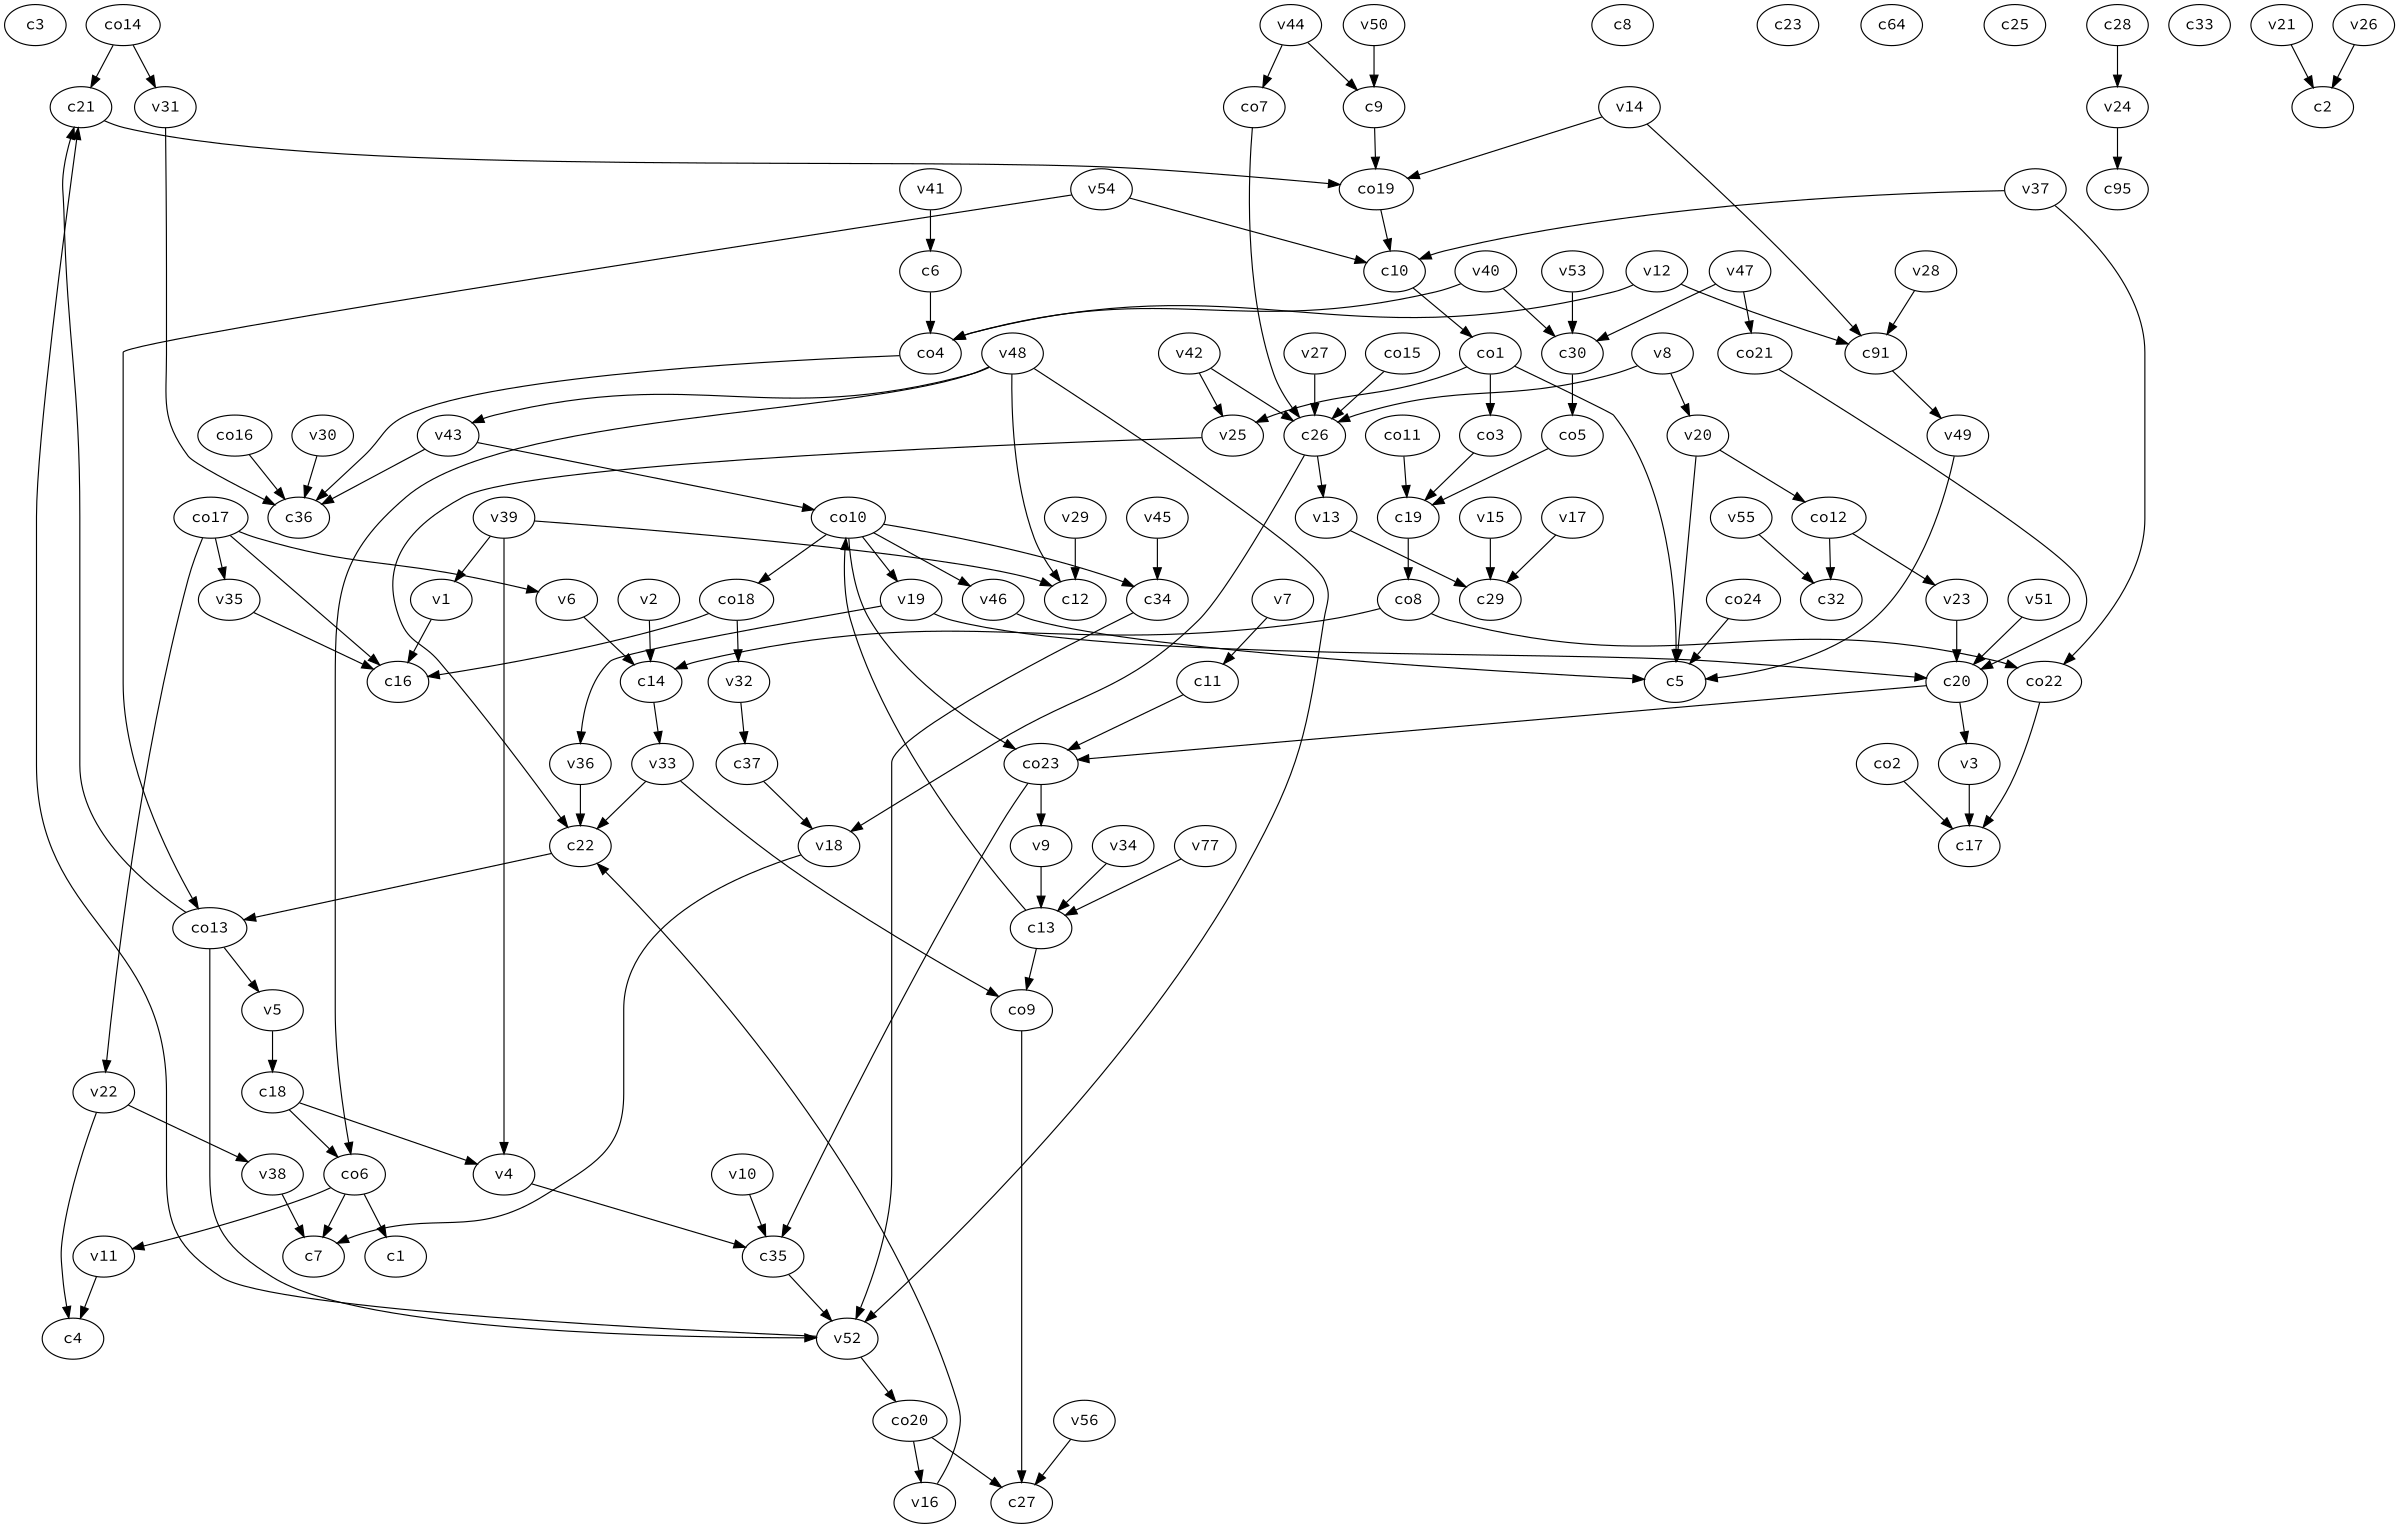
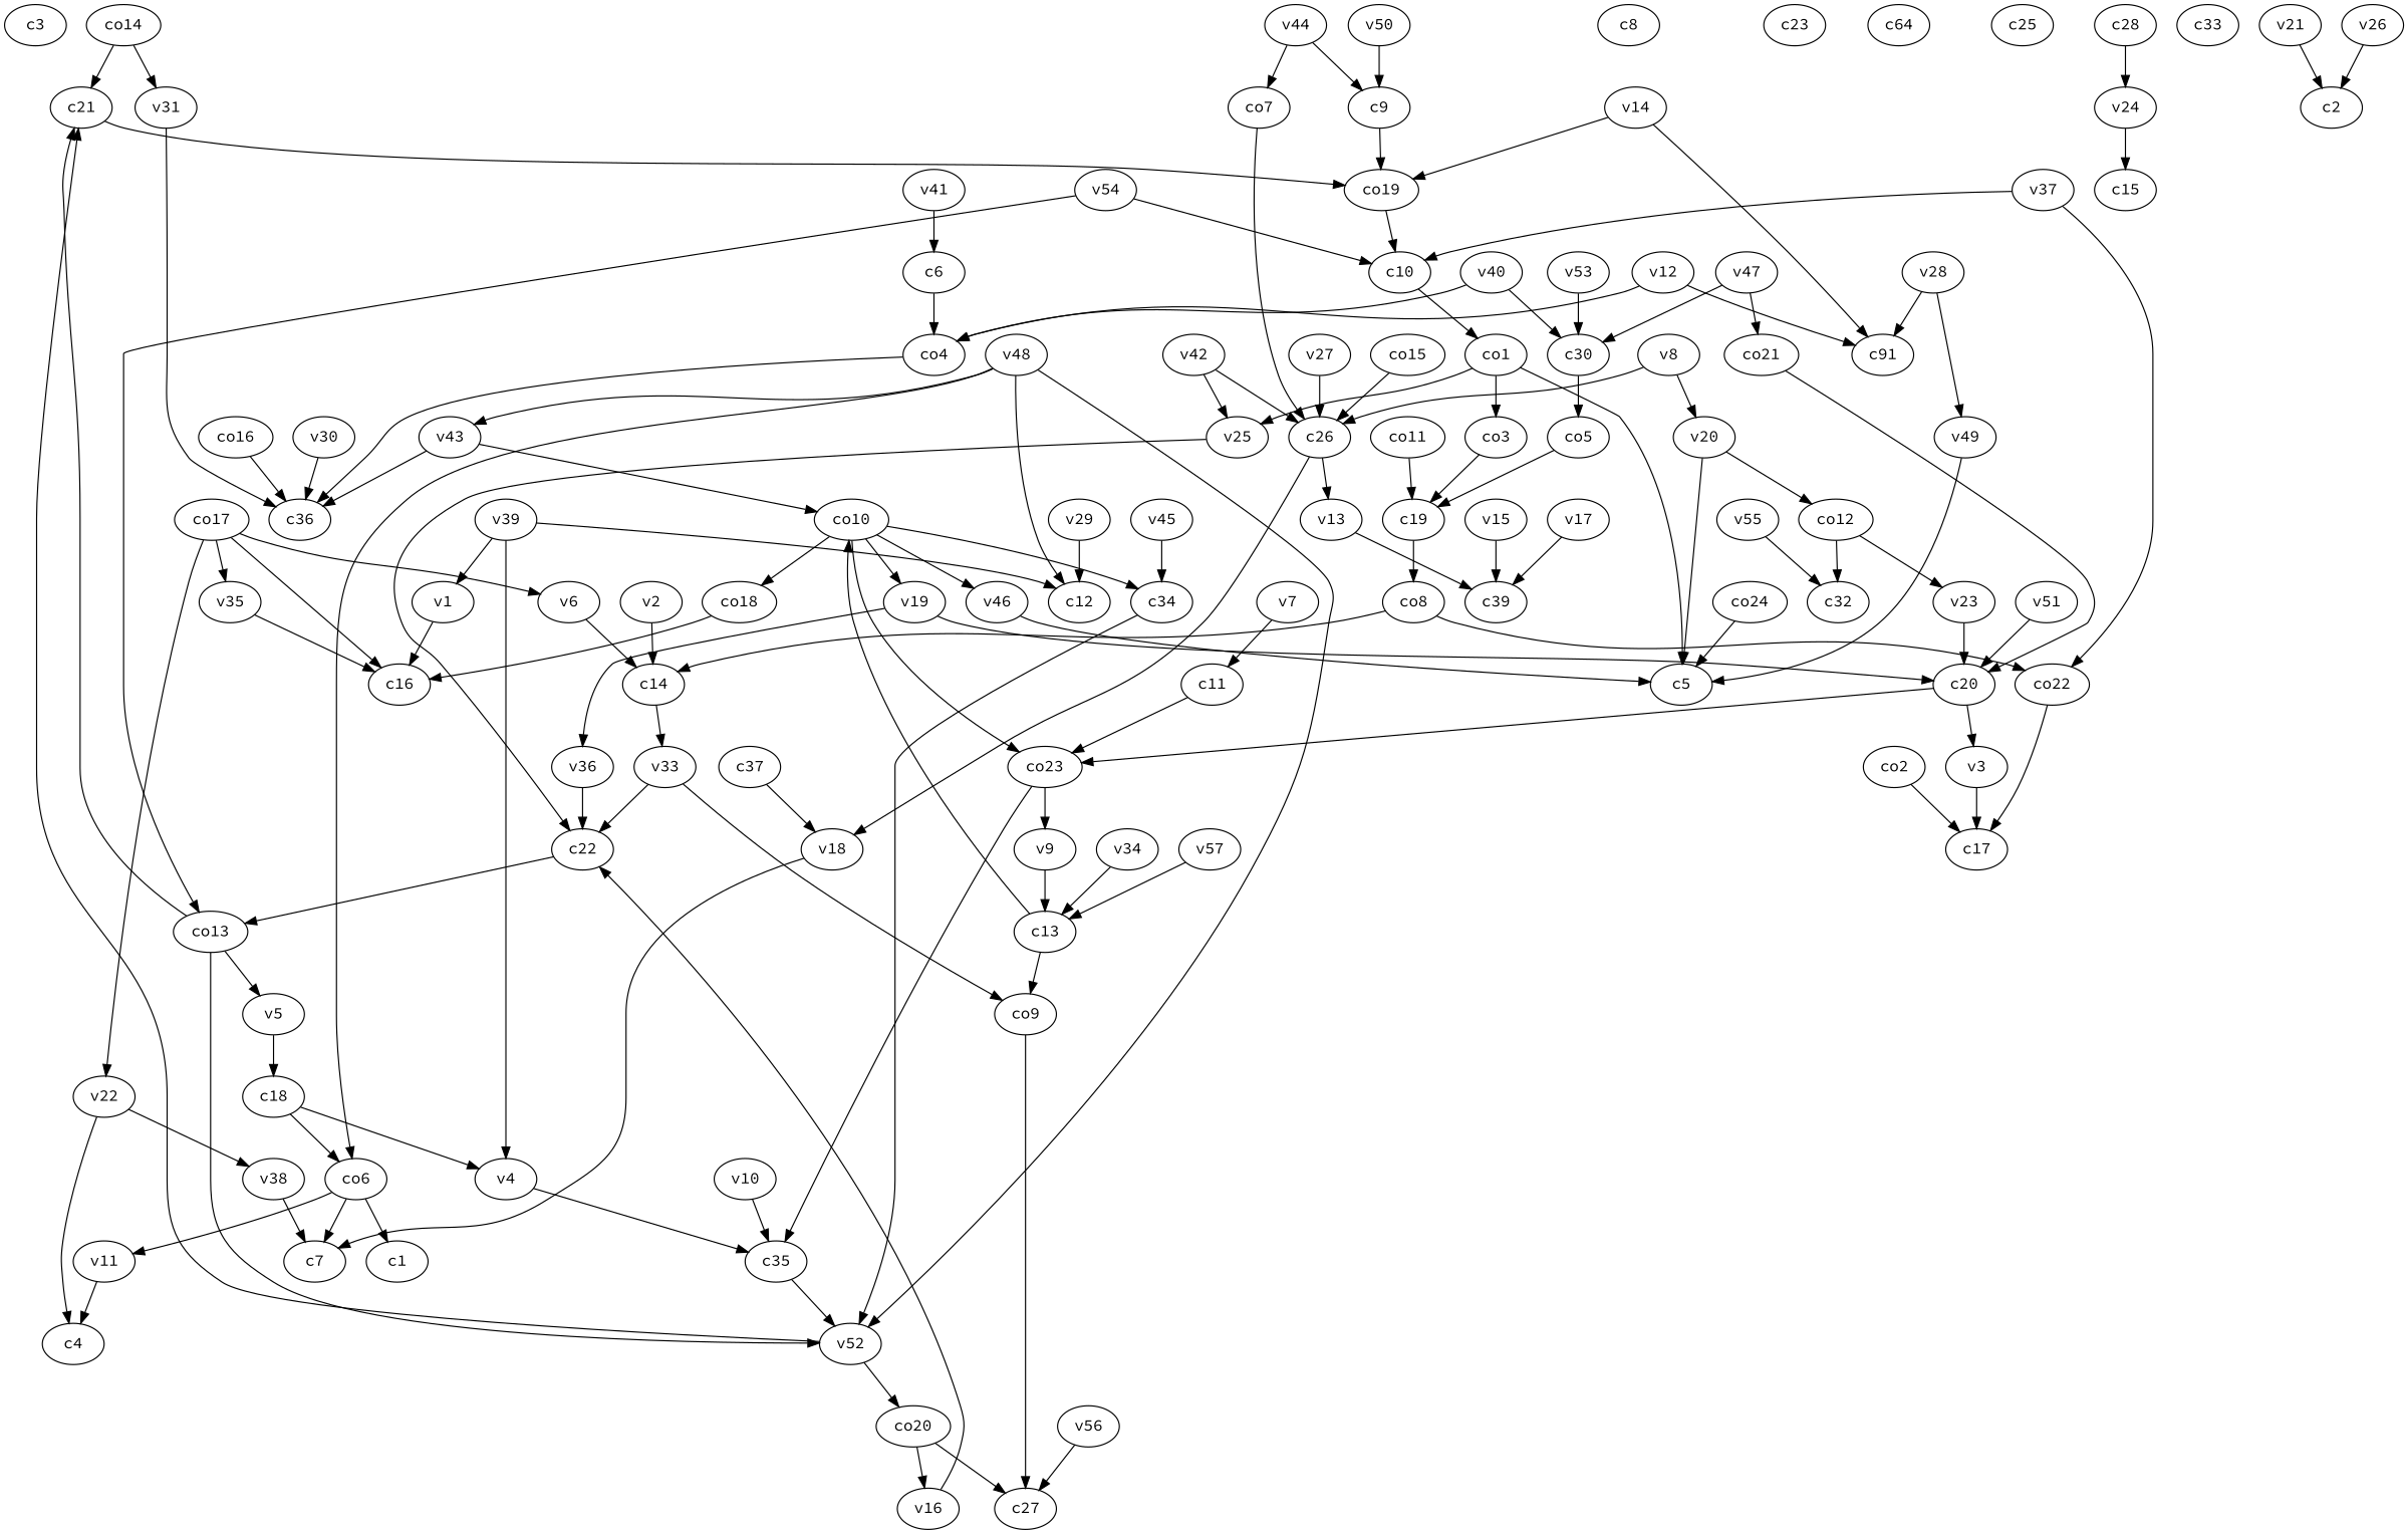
  strict digraph {
    fontname="Source Code Pro"
    node [fontname="Source Code Pro"]
    edge [fontname="Source Code Pro" weight=1]
    c3
    c6
    co4
    c36
    c8
    c9
    co19
    c10
    co1
    c5
    v25
    co3
    c11
    co23
    c35
    v9
    c13
    co9
    co10
    c27
    c34
    v19
    v46
    co18
    c14
    v33
    c22
    c18
    v4
    co6
    v11
    c7
    c1
    c19
    co8
    co22
    c20
    v3
    c17
    c21
    co13
    v52
    v5
    c23
    n45 [label=c64]
    c25
    c26
    v13
    v18
-   c29
+   c29 [label=c39]
    c28
    v24
-   c15 [label=c95]
+   c15
    c30
    co5
    n56 [label=c91]
    v49
    c33
    co20
    c37
    v1
    c16
    v2
    v6
    v7
    v8
    v20
    co12
    v10
    c4
    v12
    v14
    v15
    v16
    v17
    v36
    v23
    c32
    v21
    c2
    v22
    v38
    v26
    v27
    v28
    v29
    c12
    v30
    v31
-   v32
    v34
    v35
    v37
    v39
    v40
    v41
    v42
    v43
    v44
    co7
    v45
    v47
    co21
    v48
    v50
    v51
    v53
    v54
    v55
    v56
-   v57 [label=v77]
+   v57
    co2
    co11
    co14
    co15
    co16
    co17
    co24
    c6 -> co4
    co4 -> c36
    c9 -> co19
    co19 -> c10
    c10 -> co1
    co1 -> c5
    co1 -> v25
    co1 -> co3
    v25 -> c22
    co3 -> c19
    c11 -> co23
    co23 -> c35
    co23 -> v9
    c35 -> v52
    v9 -> c13
    c13 -> co9
    c13 -> co10
    co9 -> c27
    co10 -> co23
    co10 -> c34
    co10 -> v19
    co10 -> v46
    co10 -> co18
    c34 -> v52
    v19 -> c20
    v19 -> v36
    v46 -> c5
    co18 -> c16
-   co18 -> v32
    c14 -> v33
    v33 -> co9
    v33 -> c22
    c22 -> co13
    c18 -> v4
    c18 -> co6
    v4 -> c35
    co6 -> v11
    co6 -> c7
    co6 -> c1
    v11 -> c4
    c19 -> co8
    co8 -> c14
    co8 -> co22
    co22 -> c17
    c20 -> co23
    c20 -> v3
    v3 -> c17
    c21 -> co19
    co13 -> c21
    co13 -> v52
    co13 -> v5
    v52 -> c21
    v52 -> co20
    v5 -> c18
    c26 -> v13
    c26 -> v18
    v13 -> c29
    v18 -> c7
    c28 -> v24
    v24 -> c15
    c30 -> co5
    co5 -> c19
-   n56 -> v49
+   v28 -> v49
    v49 -> c5
    co20 -> c27
    co20 -> v16
    c37 -> v18
    v1 -> c16
    v2 -> c14
    v6 -> c14
    v7 -> c11
    v8 -> c26
    v8 -> v20
    v20 -> c5
    v20 -> co12
    co12 -> v23
    co12 -> c32
    v10 -> c35
    v12 -> co4
    v12 -> n56
    v14 -> co19
    v14 -> n56
    v15 -> c29
    v16 -> c22
    v17 -> c29
    v36 -> c22
    v23 -> c20
    v21 -> c2
    v22 -> c4
    v22 -> v38
    v38 -> c7
    v26 -> c2
    v27 -> c26
    v28 -> n56
    v29 -> c12
    v30 -> c36
    v31 -> c36
-   v32 -> c37
    v34 -> c13
    v35 -> c16
    v37 -> c10
    v37 -> co22
    v39 -> v4
    v39 -> v1
    v39 -> c12
    v40 -> co4
    v40 -> c30
    v41 -> c6
    v42 -> v25
    v42 -> c26
    v43 -> c36
    v43 -> co10
    v44 -> c9
    v44 -> co7
    co7 -> c26
    v45 -> c34
    v47 -> c30
    v47 -> co21
    co21 -> c20
    v48 -> co6
    v48 -> v52
    v48 -> c12
    v48 -> v43
    v50 -> c9
    v51 -> c20
    v53 -> c30
    v54 -> c10
    v54 -> co13
    v55 -> c32
    v56 -> c27
    v57 -> c13
    co2 -> c17
    co11 -> c19
    co14 -> c21
    co14 -> v31
    co15 -> c26
    co16 -> c36
    co17 -> c16
    co17 -> v6
    co17 -> v22
    co17 -> v35
    co24 -> c5
  }
